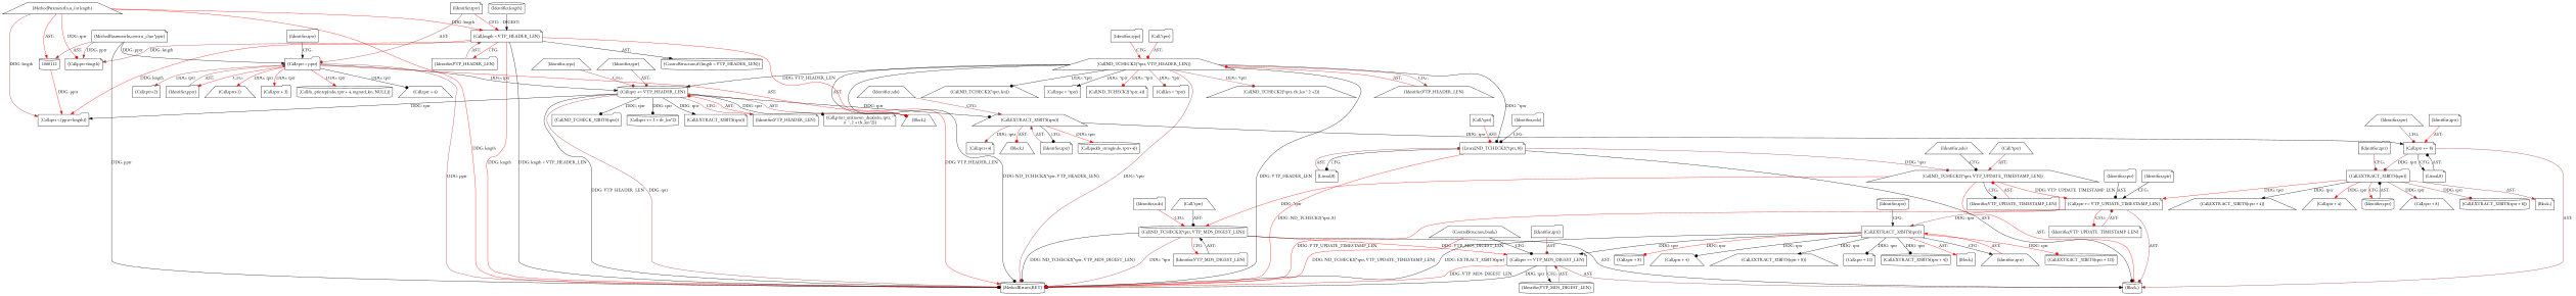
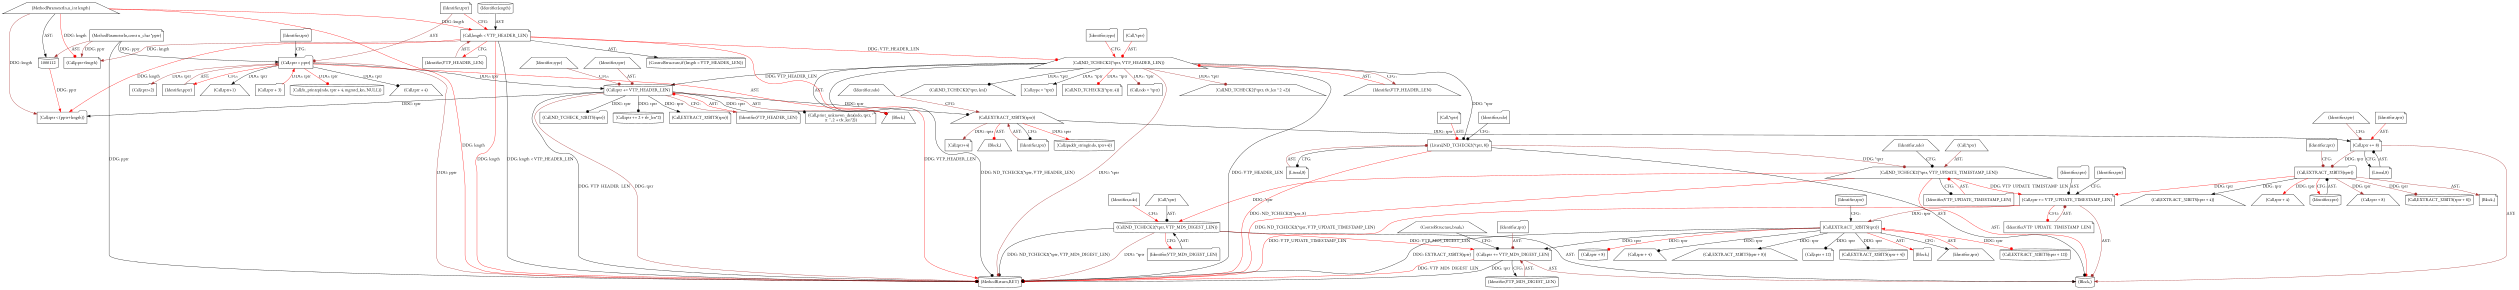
  digraph {
    fontname="EB Garamond"
    node [fontname="EB Garamond" shape=trapezium]
    edge [arrowhead=normal color=black fontname="EB Garamond"]
    n1 [label="(Call,tptr += VTP_MD5_DIGEST_LEN)" shape=note]
    n2 [label="(Block,)" shape=cylinder]
    n3 [label="(Identifier,VTP_MD5_DIGEST_LEN)" shape=cylinder]
    n4 [label="(MethodReturn,RET)" shape=cylinder]
    n5 [label="(Call,ND_TCHECK2(*tptr, VTP_MD5_DIGEST_LEN))" shape=cylinder]
    n6 [label="(Identifier,VTP_MD5_DIGEST_LEN)" shape=folder]
    n7 [label="(Call,ND_TCHECK2(*tptr, VTP_UPDATE_TIMESTAMP_LEN))"]
    n8 [label="(Call,tptr += VTP_UPDATE_TIMESTAMP_LEN)" shape=note]
    n9 [label="(Identifier,VTP_UPDATE_TIMESTAMP_LEN)" shape=folder]
    n10 [label="(Call,EXTRACT_32BITS(tptr))" shape=folder]
    n11 [label="(Identifier,VTP_UPDATE_TIMESTAMP_LEN)" shape=note]
    n12 [label="(Literal,ND_TCHECK2(*tptr, 8))" shape=note]
    n13 [label="(Literal,8)" shape=note]
    n14 [label="(Call,ND_TCHECK2(*tptr, VTP_HEADER_LEN))"]
    n15 [label="(Call,tptr += VTP_HEADER_LEN)" shape=cylinder]
    n16 [label="(Call,type = *tptr)" shape=folder]
    n17 [label="(Call,ND_TCHECK2(*tptr, 4))" shape=note]
-   n18 [label="(Call,len = *tptr)" shape=folder]
+   n18 [label="(Call,ndo = *tptr)" shape=folder]
    n19 [label="(Call,ND_TCHECK2(*tptr, tlv_len * 2 +2))"]
    n20 [label="(Identifier,VTP_HEADER_LEN)"]
    n21 [label="(Call,ND_TCHECK2(*tptr, len))"]
    n22 [label="(Block,)"]
    n23 [label="(Call,tptr < (pptr+length))" shape=folder]
    n24 [label="(Call,EXTRACT_32BITS(tptr))"]
    n25 [label="(Call,ND_TCHECK_32BITS(tptr))" shape=folder]
    n26 [label="(Call,tptr += 2 + tlv_len*2)" shape=cylinder]
    n27 [label="(Call,EXTRACT_32BITS(tptr))" shape=note]
    n28 [label="(Identifier,VTP_HEADER_LEN)" shape=note]
    n29 [label="(Call,print_unknown_data(ndo, tptr, \"\n\t\t  \", 2 + tlv_len*2))" shape=note]
    n30 [label="(Call,length < VTP_HEADER_LEN)" shape=note]
    n31 [label="(ControlStructure,if (length < VTP_HEADER_LEN))" shape=cylinder]
    n32 [label="(Identifier,VTP_HEADER_LEN)" shape=folder]
    n33 [label="(Call,pptr+length)" shape=note]
    n34 [label="(MethodParameterIn,u_int length)"]
    1000112 [shape=cylinder]
    n36 [label="(Call,tptr + 12)" shape=note]
    n37 [label="(Call,EXTRACT_32BITS(tptr + 4))" shape=cylinder]
    n38 [label="(Block,)" shape=folder]
    n39 [label="(Identifier,tptr)"]
    n40 [label="(Call,EXTRACT_32BITS(tptr + 12))" shape=cylinder]
    n41 [label="(Call,tptr + 8)" shape=cylinder]
    n42 [label="(Call,tptr + 4)"]
    n43 [label="(Call,EXTRACT_32BITS(tptr + 8))"]
    n44 [label="(Call,EXTRACT_32BITS(tptr))" shape=folder]
    n45 [label="(Call,tptr + 4)"]
    n46 [label="(Identifier,tptr)" shape=cylinder]
    n47 [label="(Call,tptr + 8)"]
    n48 [label="(Call,EXTRACT_32BITS(tptr + 8))" shape=cylinder]
    n49 [label="(Block,)" shape=note]
    n50 [label="(Call,EXTRACT_32BITS(tptr + 4))"]
    n51 [label="(Call,tptr += 8)" shape=note]
    n52 [label="(Literal,8)" shape=note]
    n53 [label="(Call,tptr+4)" shape=note]
    n54 [label="(Block,)"]
    n55 [label="(Identifier,tptr)" shape=note]
    n56 [label="(Call,ipaddr_string(ndo, tptr+4))" shape=cylinder]
    n57 [label="(Call,tptr = pptr)" shape=folder]
    n58 [label="(Call,tptr + 4)"]
    n59 [label="(Call,tptr+2)" shape=folder]
    n60 [label="(Call,tptr+1)"]
    n61 [label="(Call,tptr + 3)" shape=folder]
    n62 [label="(Call,fn_printzp(ndo, tptr + 4, mgmtd_len, NULL))" shape=cylinder]
    n63 [label="(Identifier,pptr)" shape=folder]
    n64 [label="(MethodParameterIn,const u_char *pptr)" shape=note]
    n65 [label="(Identifier,ndo)"]
    n66 [label="(Identifier,tptr)"]
    n67 [label="(Identifier,tptr)" shape=folder]
    n68 [label="(Identifier,tptr)" shape=folder]
    n69 [label="(Call,*tptr)" shape=note]
    n70 [label="(Identifier,type)"]
    n71 [label="(Identifier,type)" shape=folder]
    n72 [label="(Identifier,tptr)"]
    n73 [label="(Call,*tptr)"]
    n74 [label="(Identifier,tptr)" shape=note]
    n75 [label="(Identifier,ndo)" shape=folder]
    n76 [label="(Identifier,tptr)" shape=folder]
    n77 [label="(Call,*tptr)"]
    n78 [label="(Identifier,length)" shape=cylinder]
    n79 [label="(Identifier,tptr)" shape=cylinder]
    n80 [label="(Identifier,ndo)" shape=folder]
    n81 [label="(Identifier,ndo)"]
    n82 [label="(Identifier,tptr)" shape=note]
    n83 [label="(Identifier,tptr)" shape=note]
    n84 [label="(Identifier,tptr)" shape=folder]
    n85 [label="(ControlStructure,break;)"]
    n86 [label="(Call,*tptr)" shape=folder]
    n1 -> n2 [color=brown label="AST: "]
    n1 -> n3 [label="CFG: "]
    n1 -> n4 [arrowhead=dot label="DDG: tptr"]
    n1 -> n4 [color=red label="DDG: VTP_MD5_DIGEST_LEN"]
    n3 -> n1 [color=brown label="AST: "]
    n5 -> n1 [color=red label="DDG: VTP_MD5_DIGEST_LEN"]
    n5 -> n2 [label="AST: "]
    n5 -> n4 [arrowhead=dot color=brown label="DDG: *tptr"]
    n5 -> n4 [arrowhead=dot label="DDG: ND_TCHECK2(*tptr, VTP_MD5_DIGEST_LEN)"]
    n5 -> n6 [color=red label="CFG: "]
    n6 -> n5 [label="AST: "]
    n7 -> n2 [arrowhead=dot color=red label="AST: "]
-   n85 -> n4 [arrowhead=dot color=red label="DDG: ND_TCHECK2(*tptr, VTP_UPDATE_TIMESTAMP_LEN)"]
+   n7 -> n4 [arrowhead=dot color=red label="DDG: ND_TCHECK2(*tptr, VTP_UPDATE_TIMESTAMP_LEN)"]
    n7 -> n5 [color=red label="DDG: *tptr"]
    n7 -> n8 [color=red label="DDG: VTP_UPDATE_TIMESTAMP_LEN"]
    n7 -> n9 [arrowhead=dot label="CFG: "]
    n8 -> n2 [arrowhead=dot color=brown label="AST: "]
    n8 -> n4 [arrowhead=dot color=red label="DDG: VTP_UPDATE_TIMESTAMP_LEN"]
    n8 -> n10 [color=brown label="DDG: tptr"]
    n8 -> n11 [arrowhead=dot color=red label="CFG: "]
    n9 -> n7 [arrowhead=dot color=red label="AST: "]
    n10 -> n1 [label="DDG: tptr"]
    n10 -> n4 [arrowhead=dot label="DDG: EXTRACT_32BITS(tptr)"]
    n10 -> n36 [arrowhead=dot label="DDG: tptr"]
    n10 -> n37 [arrowhead=dot label="DDG: tptr"]
    n10 -> n38 [color=red label="AST: "]
    n10 -> n39 [label="CFG: "]
    n10 -> n40 [arrowhead=dot color=red label="DDG: tptr"]
    n10 -> n41 [arrowhead=dot color=red label="DDG: tptr"]
    n10 -> n42 [arrowhead=dot label="DDG: tptr"]
    n10 -> n43 [label="DDG: tptr"]
    n11 -> n8 [arrowhead=dot color=brown label="AST: "]
    n12 -> n2 [arrowhead=dot label="AST: "]
    n12 -> n4 [color=red label="DDG: ND_TCHECK2(*tptr, 8)"]
    n12 -> n7 [arrowhead=dot color=brown label="DDG: *tptr"]
    n12 -> n13 [arrowhead=dot label="CFG: "]
    n13 -> n12 [arrowhead=dot color=brown label="AST: "]
    n14 -> n4 [arrowhead=dot label="DDG: ND_TCHECK2(*tptr, VTP_HEADER_LEN)"]
    n14 -> n4 [arrowhead=dot color=brown label="DDG: *tptr"]
    n14 -> n4 [arrowhead=dot label="DDG: VTP_HEADER_LEN"]
    n14 -> n12 [arrowhead=dot label="DDG: *tptr"]
    n14 -> n15 [label="DDG: VTP_HEADER_LEN"]
    n14 -> n16 [label="DDG: *tptr"]
    n14 -> n17 [arrowhead=dot color=red label="DDG: *tptr"]
    n14 -> n18 [arrowhead=dot color=brown label="DDG: *tptr"]
    n14 -> n19 [arrowhead=dot color=brown label="DDG: *tptr"]
    n14 -> n20 [color=brown label="CFG: "]
    n14 -> n21 [arrowhead=dot label="DDG: *tptr"]
    n14 -> n22 [arrowhead=dot label="AST: "]
    n15 -> n4 [arrowhead=dot color=brown label="DDG: tptr"]
    n15 -> n4 [arrowhead=dot label="DDG: VTP_HEADER_LEN"]
    n15 -> n22 [color=brown label="AST: "]
    n15 -> n23 [label="DDG: tptr"]
    n15 -> n24 [arrowhead=dot label="DDG: tptr"]
    n15 -> n25 [arrowhead=dot label="DDG: tptr"]
    n15 -> n26 [arrowhead=dot label="DDG: tptr"]
    n15 -> n27 [label="DDG: tptr"]
    n15 -> n28 [color=brown label="CFG: "]
    n15 -> n29 [arrowhead=dot label="DDG: tptr"]
    n20 -> n14 [arrowhead=dot color=red label="AST: "]
    n24 -> n51 [label="DDG: tptr"]
    n24 -> n53 [color=brown label="DDG: tptr"]
    n24 -> n54 [arrowhead=dot color=red label="AST: "]
    n24 -> n55 [arrowhead=dot label="CFG: "]
    n24 -> n56 [color=red label="DDG: tptr"]
    n28 -> n15 [arrowhead=dot color=red label="AST: "]
    n30 -> n4 [color=red label="DDG: length"]
    n30 -> n4 [arrowhead=dot label="DDG: length < VTP_HEADER_LEN"]
    n30 -> n4 [color=red label="DDG: VTP_HEADER_LEN"]
+   n30 -> n14 [arrowhead=dot color=red label="DDG: VTP_HEADER_LEN"]
    n30 -> n23 [color=red label="DDG: length"]
    n30 -> n31 [label="AST: "]
    n30 -> n32 [color=red label="CFG: "]
    n30 -> n33 [color=brown label="DDG: length"]
    n32 -> n30 [color=brown label="AST: "]
    n34 -> n4 [arrowhead=dot color=red label="DDG: length"]
    n34 -> n23 [color=brown label="DDG: length"]
    n34 -> n30 [color=red label="DDG: length"]
-   n34 -> n33 [arrowhead=dot color=red label="DDG: tptr"]
-   n34 -> 1000112 [color=red label="AST: "]
+   n34 -> n33 [arrowhead=dot color=red label="DDG: length"]
+   n34 -> 1000112 [label="AST: "]
    1000112 -> n23 [color=red label="DDG: pptr"]
    n39 -> n10 [color=red label="AST: "]
    n44 -> n8 [color=red label="DDG: tptr"]
    n44 -> n45 [color=red label="DDG: tptr"]
    n44 -> n46 [color=red label="CFG: "]
    n44 -> n47 [color=brown label="DDG: tptr"]
    n44 -> n48 [arrowhead=dot color=brown label="DDG: tptr"]
    n44 -> n49 [color=brown label="AST: "]
    n44 -> n50 [label="DDG: tptr"]
    n46 -> n44 [arrowhead=dot label="AST: "]
    n51 -> n2 [color=brown label="AST: "]
    n51 -> n44 [arrowhead=dot color=brown label="DDG: tptr"]
    n51 -> n52 [label="CFG: "]
    n52 -> n51 [arrowhead=dot label="AST: "]
    n55 -> n24 [color=brown label="AST: "]
    n57 -> n4 [color=brown label="DDG: pptr"]
    n57 -> n15 [label="DDG: tptr"]
    n57 -> n22 [arrowhead=dot color=red label="AST: "]
    n57 -> n58 [arrowhead=dot label="DDG: tptr"]
    n57 -> n59 [color=brown label="DDG: tptr"]
-   n57 -> n60 [color=red label="DDG: tptr"]
-   n57 -> n61 [color=red label="DDG: tptr"]
-   n57 -> n62 [color=red label="DDG: tptr"]
+   n57 -> n60 [label="DDG: tptr"]
+   n61 -> n57 [color=red label="DDG: tptr"]
+   n57 -> n62 [arrowhead=dot color=red label="DDG: tptr"]
    n57 -> n63 [color=red label="CFG: "]
-   n63 -> n57 [arrowhead=dot color=brown label="AST: "]
+   n63 -> n57 [color=brown label="AST: "]
    n64 -> n4 [arrowhead=dot label="DDG: pptr"]
    n64 -> n33 [color=brown label="DDG: pptr"]
    n64 -> 1000112 [color=brown label="AST: "]
    n64 -> n57 [label="DDG: pptr"]
    n65 -> n24 [color=brown label="CFG: "]
    n66 -> n51 [arrowhead=dot color=brown label="CFG: "]
    n67 -> n8 [arrowhead=dot label="AST: "]
    n68 -> n44 [arrowhead=dot color=brown label="CFG: "]
    n69 -> n12 [arrowhead=dot color=red label="AST: "]
    n70 -> n15 [arrowhead=dot color=brown label="CFG: "]
    n71 -> n14 [color=red label="CFG: "]
    n72 -> n15 [arrowhead=dot color=brown label="AST: "]
    n73 -> n7 [color=brown label="AST: "]
    n74 -> n8 [label="CFG: "]
    n75 -> n5 [color=red label="CFG: "]
    n76 -> n57 [label="CFG: "]
    n77 -> n5 [arrowhead=dot label="AST: "]
-   n78 -> n30 [label="DIGEST: "]
+   n78 -> n30 [label="AST: "]
    n79 -> n10 [label="CFG: "]
    n80 -> n12 [arrowhead=dot label="CFG: "]
    n81 -> n7 [arrowhead=dot label="CFG: "]
    n82 -> n30 [color=red label="CFG: "]
    n82 -> n57 [arrowhead=dot color=brown label="AST: "]
    n83 -> n51 [color=red label="AST: "]
    n84 -> n1 [arrowhead=dot color=brown label="AST: "]
    n85 -> n1 [arrowhead=dot label="CFG: "]
    n86 -> n14 [arrowhead=dot color=red label="AST: "]
  }
